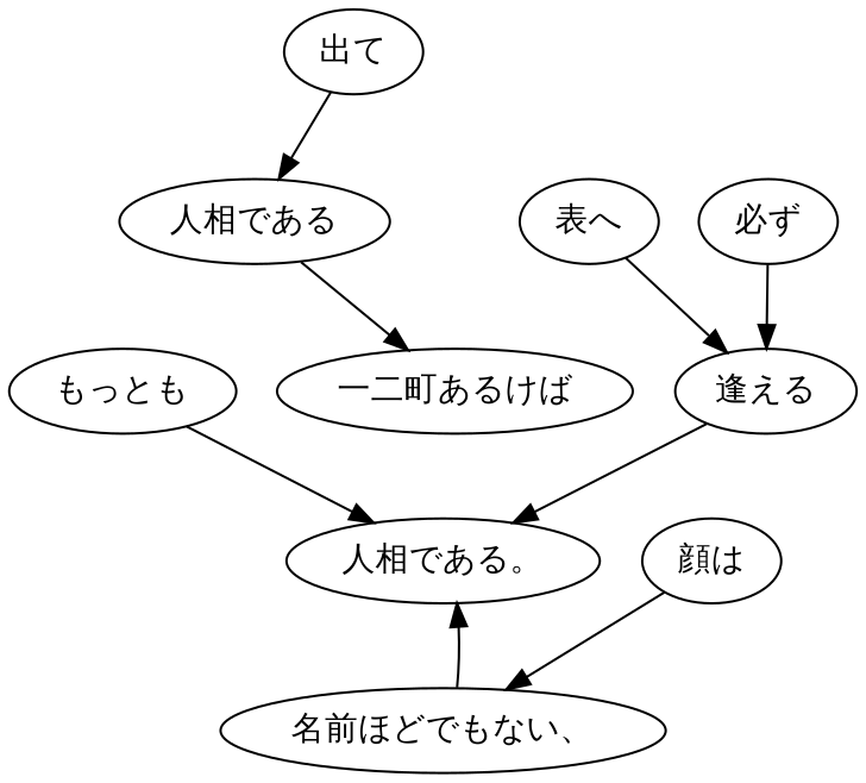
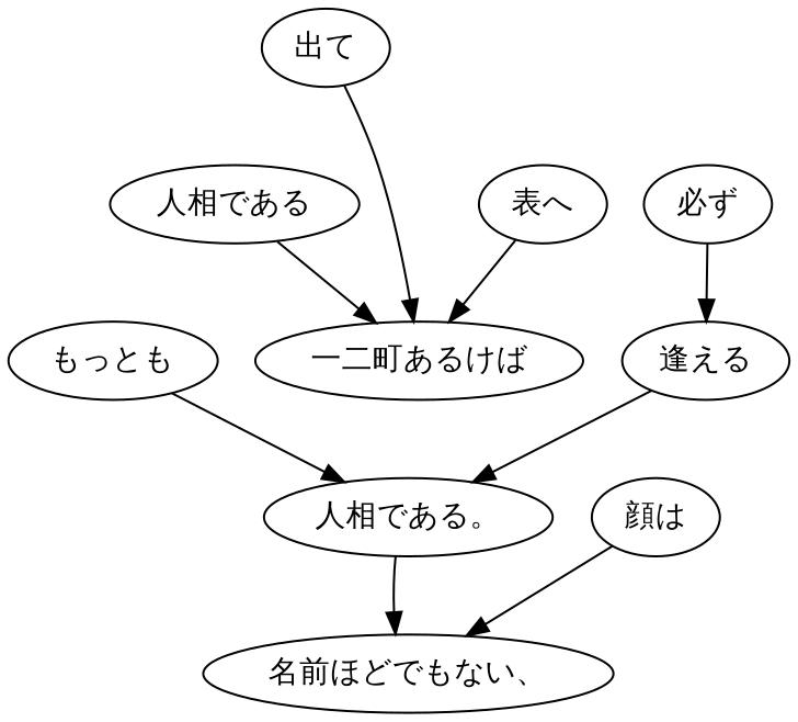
  digraph {
    fontname="DejaVu Sans"
    node [fontname="DejaVu Sans"]
    edge [fontname="DejaVu Sans"]
    n1 [label="もっとも"]
    n2 [label="人相である。"]
    n3 [label="顔は"]
    n4 [label="名前ほどでもない、"]
    n5 [label="人相である"]
    n6 [label="一二町あるけば"]
    n7 [label="表へ"]
    n8 [label="出て"]
    n9 [label="逢える"]
    n10 [label="必ず"]
    n1 -> n2
    n3 -> n4
-   n4 -> n2
+   n2 -> n4
    n5 -> n6
-   n7 -> n9
-   n8 -> n5
+   n7 -> n6
+   n8 -> n6
    n9 -> n2
    n10 -> n9
  }
